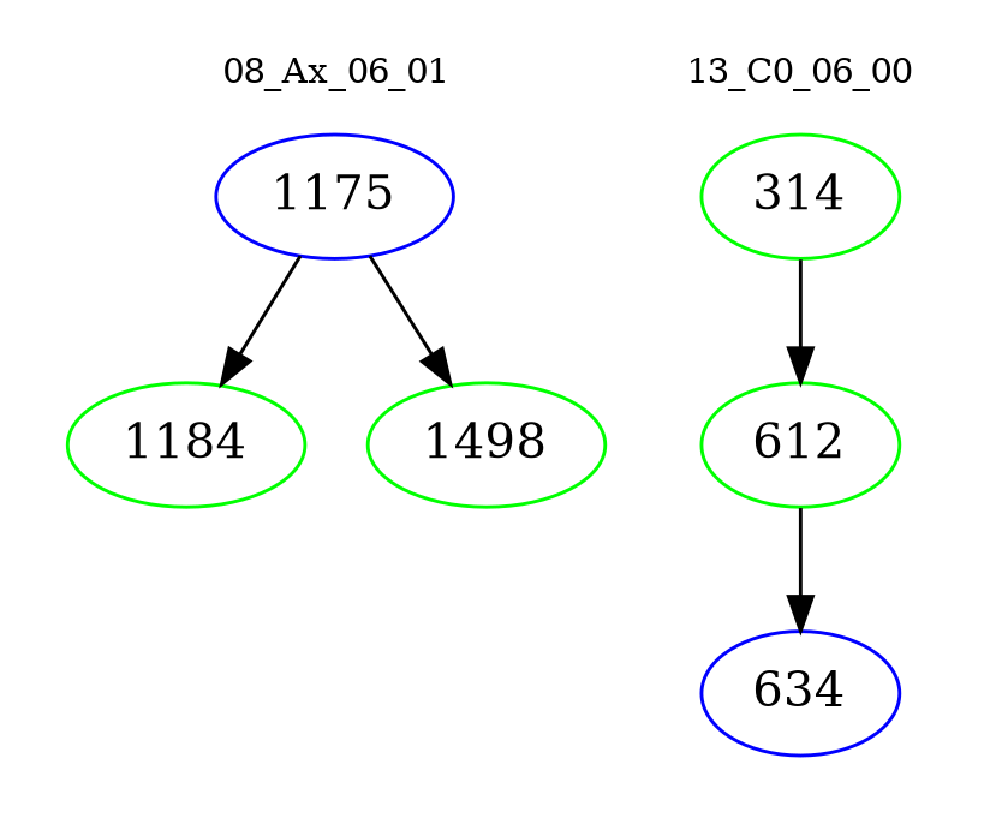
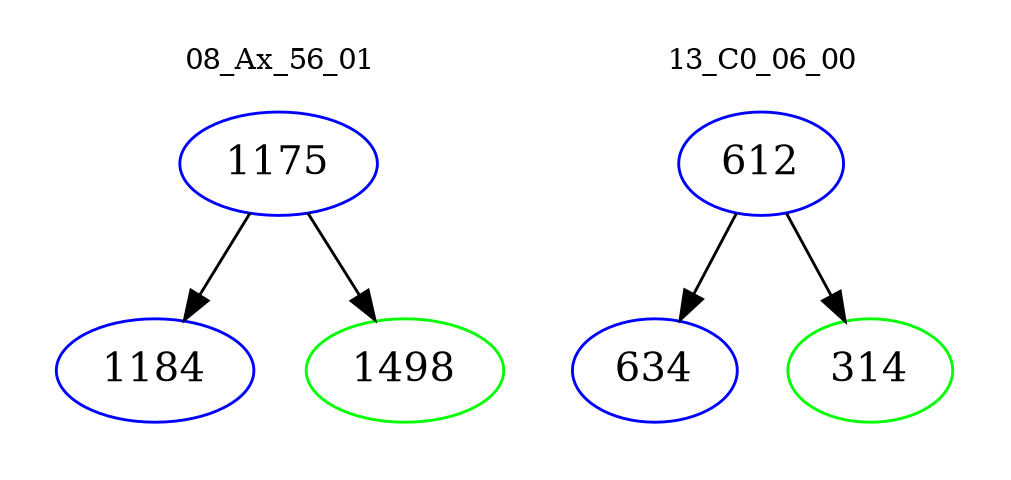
  digraph {
    node [color=blue]
    edge [color=black]
    n1 [label=1175]
-   n2 [color=green label=1184]
+   n2 [label=1184]
    n3 [color=green label=1498]
-   n4 [color=green label=612]
+   n4 [label=612]
    n5 [label=634]
    n6 [color=green label=314]
    subgraph cluster_1 {
      color=white
      fontsize=10
-     label="08_Ax_06_01"
+     label="08_Ax_56_01"
      n1
      n2
      n3
    }
    subgraph cluster_2 {
      color=white
      fontsize=10
      label="13_C0_06_00"
      n4
      n5
      n6
    }
    n1 -> n2
    n1 -> n3
    n4 -> n5
-   n6 -> n4
+   n4 -> n6
  }
